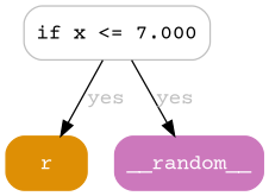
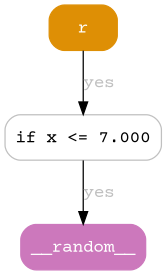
  digraph {
    fontname="Courier Prime"
    node [fontname="Courier Prime" shape=box style="filled, rounded" fontcolor=white]
    edge [fontcolor=gray fontname="Courier Prime"]
    n1 [color=gray fillcolor=white height=0.5 label="if x <= 7.000" width=1.5556 fontcolor=""]
    n2 [color="#de8f05" fillcolor="#de8f05" height=0.5 label=r width=0.75]
    n3 [color="#cc78bc" fillcolor="#cc78bc" height=0.5 label=__random__ width=1.3611]
-   n1 -> n2 [label=yes]
+   n2 -> n1 [label=yes]
    n1 -> n3 [label=yes]
  }
